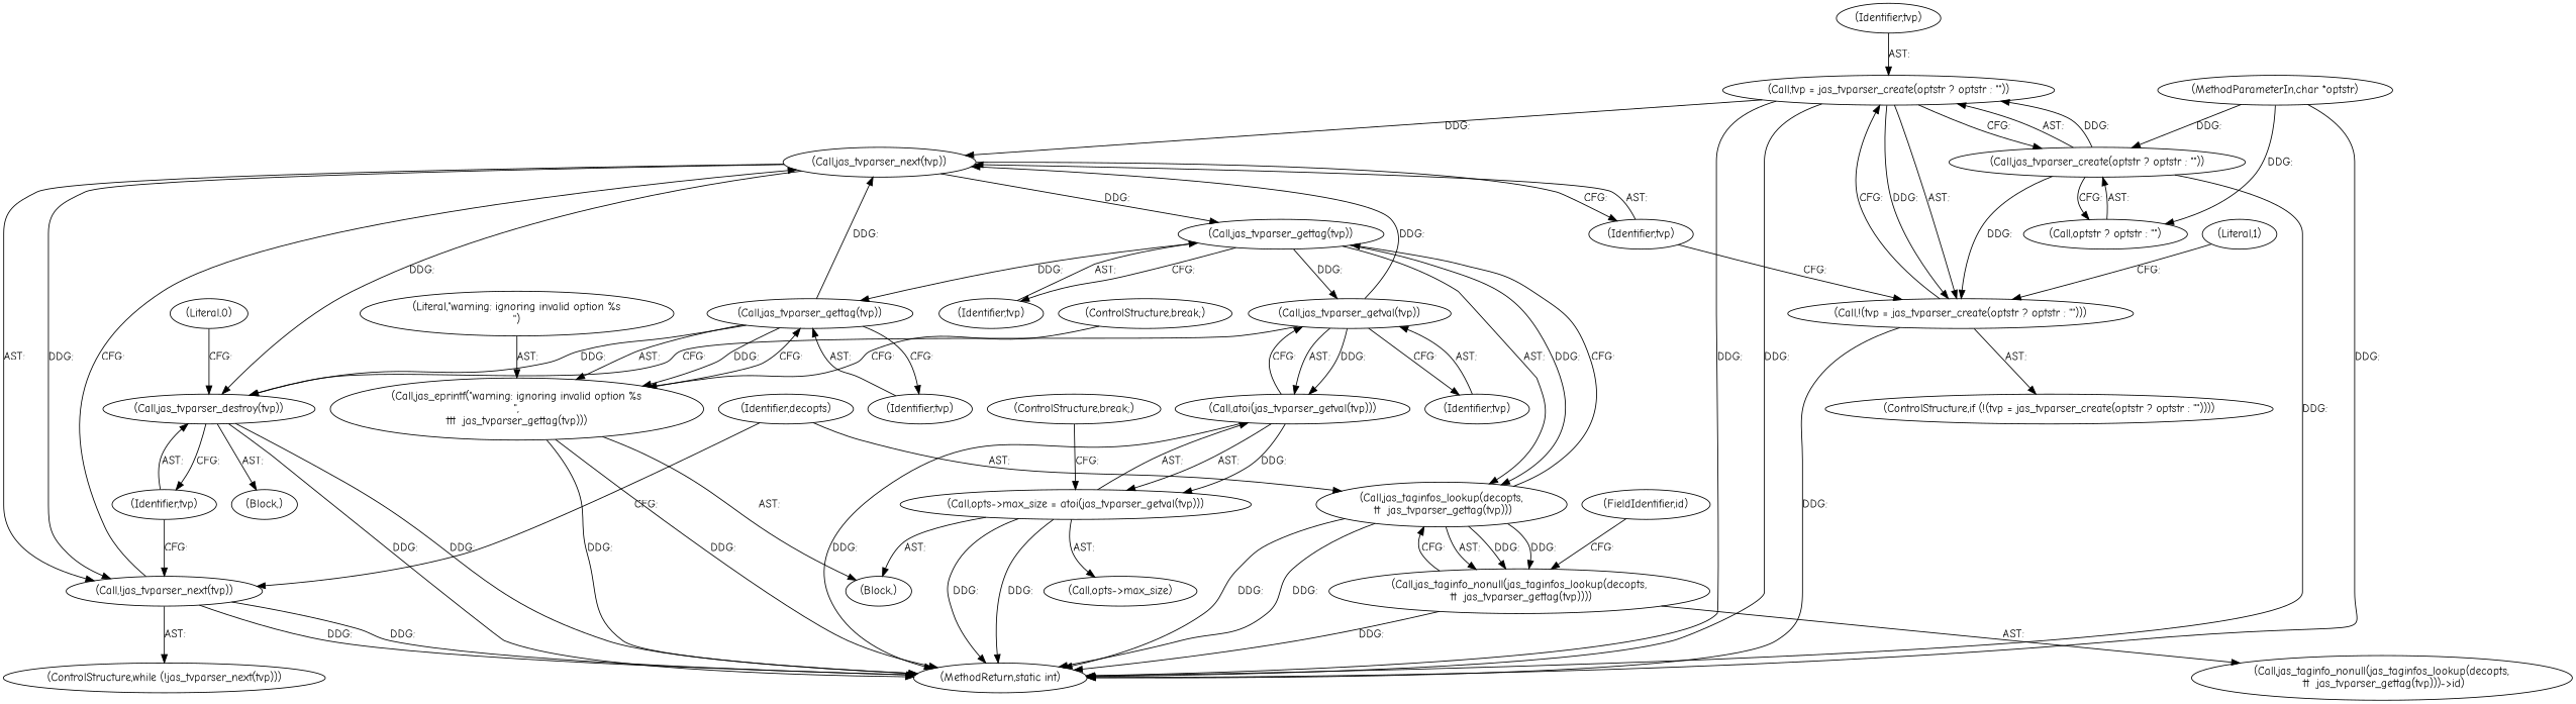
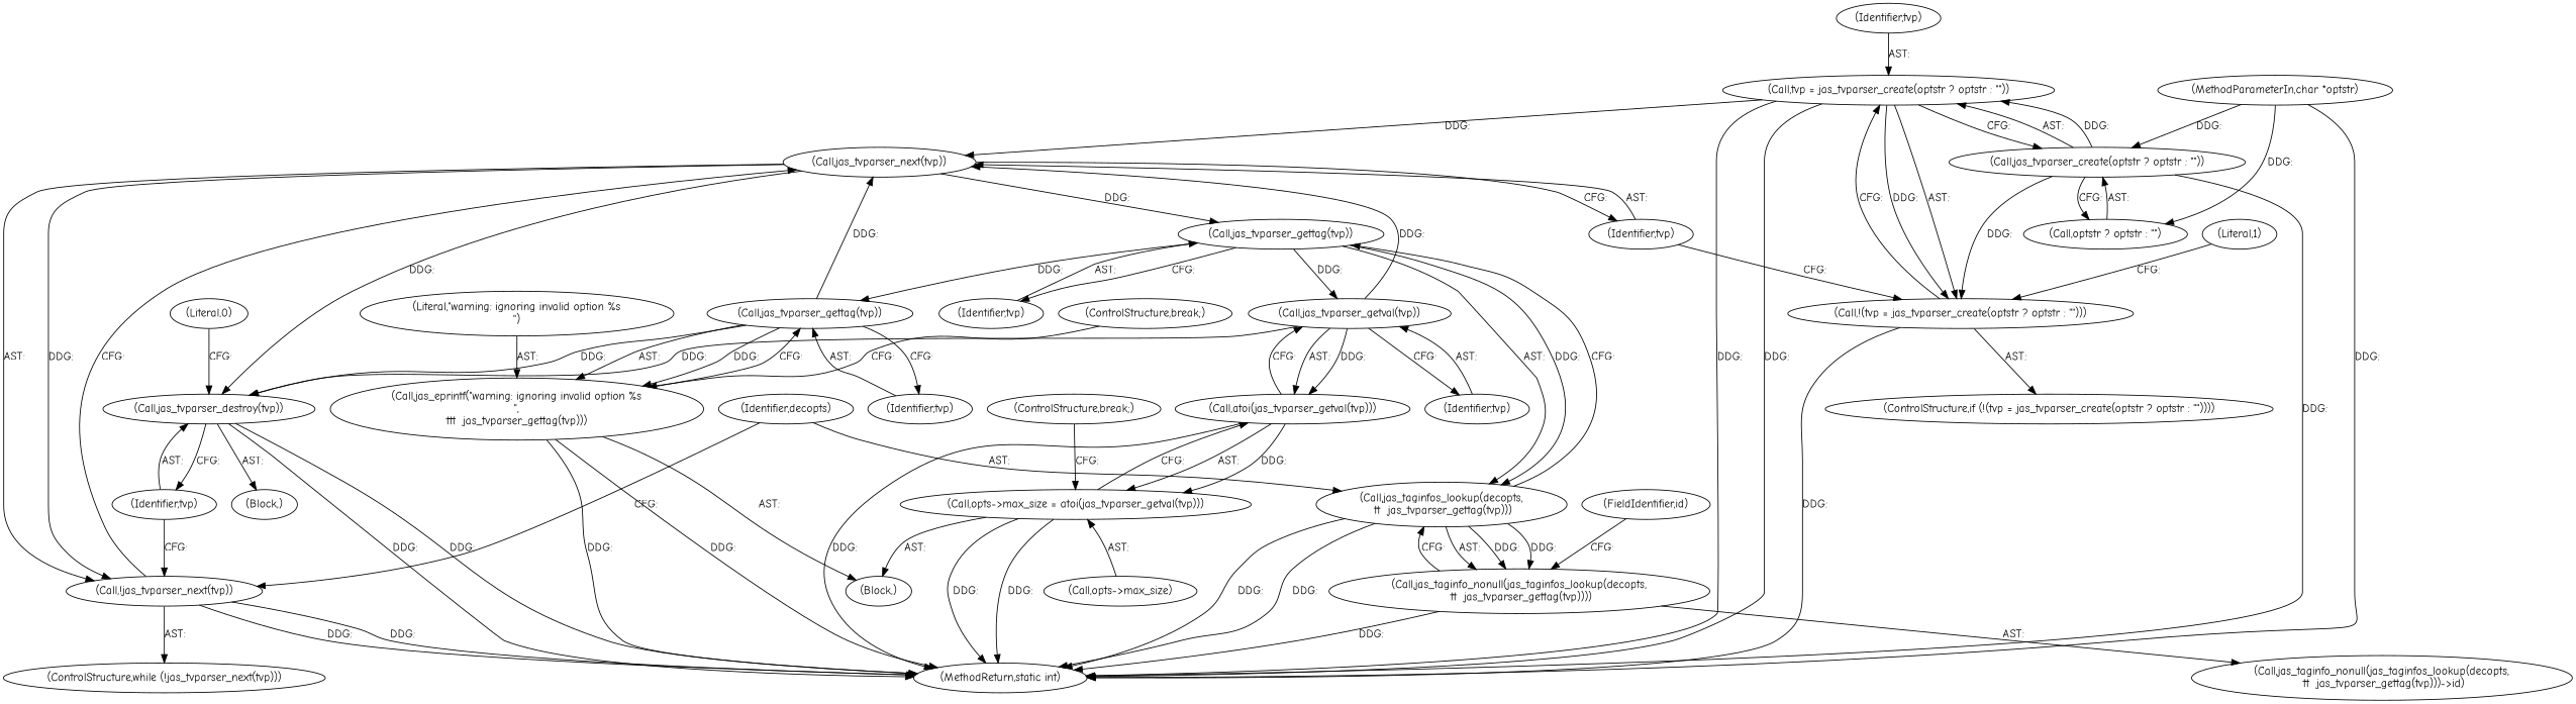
  digraph {
    fontname="Comic Neue"
    node [fontname="Comic Neue"]
    edge [fontname="Comic Neue"]
    n1 [label="(Call,tvp = jas_tvparser_create(optstr ? optstr : \"\"))"]
    n2 [label="(Call,jas_tvparser_create(optstr ? optstr : \"\"))"]
    n3 [label="(Call,!(tvp = jas_tvparser_create(optstr ? optstr : \"\")))"]
    n4 [label="(Call,jas_tvparser_next(tvp))"]
    n5 [label="(MethodReturn,static int)"]
    n6 [label="(Call,optstr ? optstr : \"\")"]
    n7 [label="(ControlStructure,if (!(tvp = jas_tvparser_create(optstr ? optstr : \"\"))))"]
    n8 [label="(Call,!jas_tvparser_next(tvp))"]
    n9 [label="(Call,jas_tvparser_gettag(tvp))"]
    n10 [label="(Call,jas_tvparser_destroy(tvp))"]
    n11 [label="(Identifier,tvp)"]
    n12 [label="(MethodParameterIn,char *optstr)"]
    n13 [label="(ControlStructure,while (!jas_tvparser_next(tvp)))"]
    n14 [label="(Call,jas_taginfos_lookup(decopts,\n \t\t  jas_tvparser_gettag(tvp)))"]
    n15 [label="(Call,jas_tvparser_getval(tvp))"]
    n16 [label="(Call,jas_tvparser_gettag(tvp))"]
    n17 [label="(Identifier,tvp)"]
    n18 [label="(Block,)"]
    n19 [label="(Identifier,tvp)"]
    n20 [label="(Call,jas_taginfo_nonull(jas_taginfos_lookup(decopts,\n \t\t  jas_tvparser_gettag(tvp))))"]
    n21 [label="(Call,atoi(jas_tvparser_getval(tvp)))"]
    n22 [label="(Identifier,tvp)"]
    n23 [label="(Call,jas_eprintf(\"warning: ignoring invalid option %s\n\",\n\t\t\t  jas_tvparser_gettag(tvp)))"]
    n24 [label="(Identifier,tvp)"]
    n25 [label="(Call,jas_taginfo_nonull(jas_taginfos_lookup(decopts,\n \t\t  jas_tvparser_gettag(tvp)))->id)"]
    n26 [label="(Call,opts->max_size = atoi(jas_tvparser_getval(tvp)))"]
    n27 [label="(Block,)"]
    n28 [label="(Literal,\"warning: ignoring invalid option %s\n\")"]
    n29 [label="(Literal,0)"]
    n30 [label="(Identifier,tvp)"]
    n31 [label="(Call,opts->max_size)"]
    n32 [label="(ControlStructure,break;)"]
    n33 [label="(Literal,1)"]
    n34 [label="(ControlStructure,break;)"]
    n35 [label="(FieldIdentifier,id)"]
    n36 [label="(Identifier,decopts)"]
    n1 -> n2 [label="CFG: "]
    n1 -> n3 [label="AST: "]
    n1 -> n3 [label="DDG: "]
    n1 -> n4 [label="DDG: "]
    n1 -> n5 [label="DDG: "]
    n1 -> n5 [label="DDG: "]
    n2 -> n1 [label="AST: "]
    n2 -> n1 [label="DDG: "]
    n2 -> n3 [label="DDG: "]
    n2 -> n5 [label="DDG: "]
    n2 -> n6 [label="CFG: "]
    n3 -> n1 [label="CFG: "]
    n3 -> n5 [label="DDG: "]
    n3 -> n7 [label="AST: "]
    n4 -> n8 [label="AST: "]
    n4 -> n8 [label="DDG: "]
    n4 -> n9 [label="DDG: "]
    n4 -> n10 [label="DDG: "]
    n4 -> n11 [label="CFG: "]
    n6 -> n2 [label="AST: "]
    n8 -> n4 [label="CFG: "]
    n8 -> n5 [label="DDG: "]
    n8 -> n5 [label="DDG: "]
    n8 -> n13 [label="AST: "]
    n9 -> n14 [label="AST: "]
    n9 -> n14 [label="DDG: "]
    n9 -> n15 [label="DDG: "]
    n9 -> n16 [label="DDG: "]
    n9 -> n17 [label="CFG: "]
    n10 -> n5 [label="DDG: "]
    n10 -> n5 [label="DDG: "]
    n10 -> n18 [label="AST: "]
    n10 -> n19 [label="CFG: "]
    n11 -> n3 [label="CFG: "]
    n11 -> n4 [label="AST: "]
    n12 -> n2 [label="DDG: "]
    n12 -> n5 [label="DDG: "]
    n12 -> n6 [label="DDG: "]
    n14 -> n5 [label="DDG: "]
    n14 -> n5 [label="DDG: "]
    n14 -> n9 [label="CFG: "]
    n14 -> n20 [label="AST: "]
    n14 -> n20 [label="DDG: "]
    n14 -> n20 [label="DDG: "]
    n15 -> n4 [label="DDG: "]
-   n15 -> n10 [label="CFG: "]
+   n15 -> n10 [label="DDG: "]
    n15 -> n21 [label="AST: "]
    n15 -> n21 [label="DDG: "]
    n15 -> n22 [label="CFG: "]
    n16 -> n4 [label="DDG: "]
    n16 -> n10 [label="DDG: "]
    n16 -> n23 [label="AST: "]
    n16 -> n23 [label="DDG: "]
    n16 -> n24 [label="CFG: "]
    n17 -> n9 [label="AST: "]
    n19 -> n8 [label="CFG: "]
    n19 -> n10 [label="AST: "]
    n20 -> n5 [label="DDG: "]
    n20 -> n14 [label="CFG: "]
    n20 -> n25 [label="AST: "]
    n21 -> n5 [label="DDG: "]
    n21 -> n15 [label="CFG: "]
    n21 -> n26 [label="AST: "]
    n21 -> n26 [label="DDG: "]
    n22 -> n15 [label="AST: "]
    n23 -> n5 [label="DDG: "]
    n23 -> n5 [label="DDG: "]
    n23 -> n16 [label="CFG: "]
    n23 -> n27 [label="AST: "]
    n24 -> n16 [label="AST: "]
    n26 -> n5 [label="DDG: "]
    n26 -> n5 [label="DDG: "]
-   n26 -> n21 [label="AST: "]
+   n26 -> n21 [label="CFG: "]
    n26 -> n27 [label="AST: "]
    n28 -> n23 [label="AST: "]
    n29 -> n10 [label="CFG: "]
    n30 -> n1 [label="AST: "]
-   n26 -> n31 [label="AST: "]
+   n31 -> n26 [label="AST: "]
    n32 -> n26 [label="CFG: "]
    n33 -> n3 [label="CFG: "]
    n34 -> n23 [label="CFG: "]
    n35 -> n20 [label="CFG: "]
    n36 -> n8 [label="CFG: "]
    n36 -> n14 [label="AST: "]
  }
